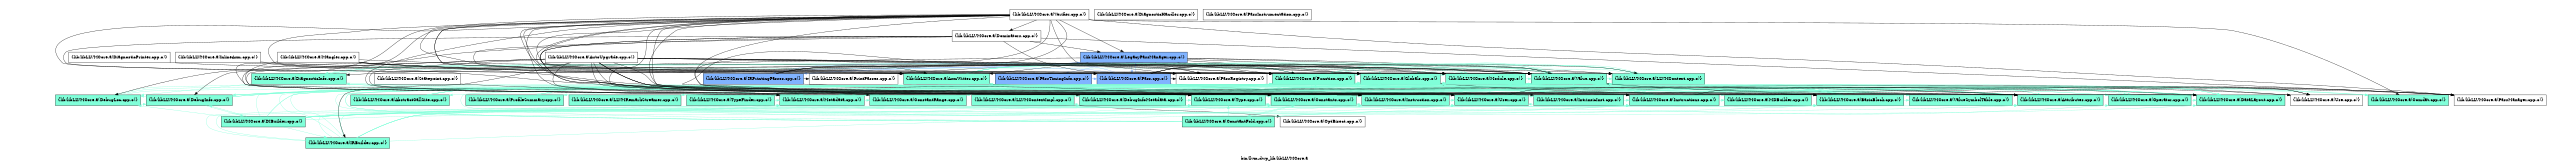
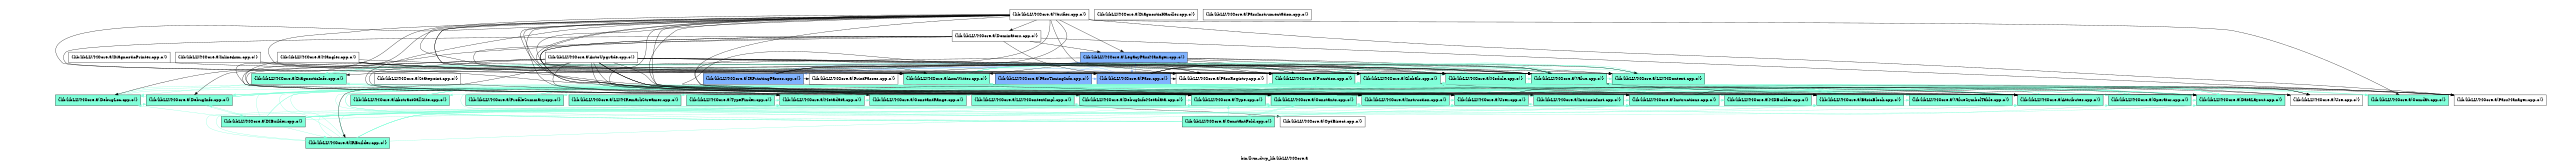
  digraph {
    label="bin/llvm-dwp_lib/libLLVMCore.a"
    rankdir=TB
    node [fillcolor="0.450000 0.5 1" group=1 shape=box style=filled]
    edge [color="0.450000 0.5 1"]
    n1 [fillcolor="0.600000 0.5 1" group=2 label="{lib/libLLVMCore.a(LegacyPassManager.cpp.o)}"]
    n2 [label="{lib/libLLVMCore.a(DiagnosticInfo.cpp.o)}"]
    n3 [label="{lib/libLLVMCore.a(Function.cpp.o)}"]
    n4 [label="{lib/libLLVMCore.a(Globals.cpp.o)}"]
    n5 [fillcolor="0.600000 0.5 1" group=2 label="{lib/libLLVMCore.a(IRPrintingPasses.cpp.o)}"]
    n6 [label="{lib/libLLVMCore.a(AsmWriter.cpp.o)}"]
    n7 [label="{lib/libLLVMCore.a(LLVMContext.cpp.o)}"]
    n8 [label="{lib/libLLVMCore.a(Module.cpp.o)}"]
    n9 [fillcolor="0.600000 0.5 1" group=2 label="{lib/libLLVMCore.a(Pass.cpp.o)}"]
    n10 [group=0 label="{lib/libLLVMCore.a(PassRegistry.cpp.o)}" fillcolor="" style=""]
    n11 [fillcolor="0.600000 0.5 1" group=2 label="{lib/libLLVMCore.a(PassTimingInfo.cpp.o)}"]
    n12 [group=0 label="{lib/libLLVMCore.a(PrintPasses.cpp.o)}" fillcolor="" style=""]
    n13 [label="{lib/libLLVMCore.a(Value.cpp.o)}"]
    n14 [label="{lib/libLLVMCore.a(DebugLoc.cpp.o)}"]
    n15 [label="{lib/libLLVMCore.a(Instruction.cpp.o)}"]
    n16 [label="{lib/libLLVMCore.a(Metadata.cpp.o)}"]
    n17 [label="{lib/libLLVMCore.a(AbstractCallSite.cpp.o)}"]
    n18 [label="{lib/libLLVMCore.a(Attributes.cpp.o)}"]
    n19 [label="{lib/libLLVMCore.a(BasicBlock.cpp.o)}"]
    n20 [label="{lib/libLLVMCore.a(Constants.cpp.o)}"]
    n21 [label="{lib/libLLVMCore.a(DataLayout.cpp.o)}"]
    n22 [label="{lib/libLLVMCore.a(Instructions.cpp.o)}"]
    n23 [label="{lib/libLLVMCore.a(IntrinsicInst.cpp.o)}"]
    n24 [label="{lib/libLLVMCore.a(MDBuilder.cpp.o)}"]
    n25 [label="{lib/libLLVMCore.a(Type.cpp.o)}"]
    n26 [label="{lib/libLLVMCore.a(User.cpp.o)}"]
    n27 [label="{lib/libLLVMCore.a(ValueSymbolTable.cpp.o)}"]
    n28 [label="{lib/libLLVMCore.a(ConstantRange.cpp.o)}"]
    n29 [group=0 label="{lib/libLLVMCore.a(PassManager.cpp.o)}" fillcolor="" style=""]
    n30 [label="{lib/libLLVMCore.a(Comdat.cpp.o)}"]
    n31 [label="{lib/libLLVMCore.a(DebugInfoMetadata.cpp.o)}"]
    n32 [label="{lib/libLLVMCore.a(Operator.cpp.o)}"]
    n33 [label="{lib/libLLVMCore.a(TypeFinder.cpp.o)}"]
    n34 [group=0 label="{lib/libLLVMCore.a(Use.cpp.o)}" fillcolor="" style=""]
    n35 [label="{lib/libLLVMCore.a(LLVMContextImpl.cpp.o)}"]
    n36 [label="{lib/libLLVMCore.a(LLVMRemarkStreamer.cpp.o)}"]
    n37 [label="{lib/libLLVMCore.a(ProfileSummary.cpp.o)}"]
    n38 [label="{lib/libLLVMCore.a(DebugInfo.cpp.o)}"]
    n39 [label="{lib/libLLVMCore.a(ConstantFold.cpp.o)}"]
    n40 [group=0 label="{lib/libLLVMCore.a(OptBisect.cpp.o)}" fillcolor="" style=""]
    n41 [label="{lib/libLLVMCore.a(DIBuilder.cpp.o)}"]
    n42 [label="{lib/libLLVMCore.a(IRBuilder.cpp.o)}"]
    n43 [group=0 label="{lib/libLLVMCore.a(Mangler.cpp.o)}" fillcolor="" style=""]
    n44 [group=0 label="{lib/libLLVMCore.a(InlineAsm.cpp.o)}" fillcolor="" style=""]
    n45 [group=0 label="{lib/libLLVMCore.a(Dominators.cpp.o)}" fillcolor="" style=""]
    n46 [group=0 label="{lib/libLLVMCore.a(Statepoint.cpp.o)}" fillcolor="" style=""]
    n47 [group=0 label="{lib/libLLVMCore.a(Verifier.cpp.o)}" fillcolor="" style=""]
    n48 [group=0 label="{lib/libLLVMCore.a(AutoUpgrade.cpp.o)}" fillcolor="" style=""]
    n49 [group=0 label="{lib/libLLVMCore.a(DiagnosticPrinter.cpp.o)}" fillcolor="" style=""]
    n50 [group=0 label="{lib/libLLVMCore.a(DiagnosticHandler.cpp.o)}" fillcolor="" style=""]
    n51 [group=0 label="{lib/libLLVMCore.a(PassInstrumentation.cpp.o)}" fillcolor="" style=""]
    subgraph sub_1 {
      rank=same
      n1
    }
    subgraph sub_2 {
      rank=same
      n2
      n3
      n4
      n5
      n6
      n7
      n8
      n9
      n10
      n11
      n12
      n13
    }
    subgraph sub_3 {
      rank=same
      n14
      n15
      n16
      n17
      n18
      n19
      n20
      n21
      n22
      n23
      n24
      n25
      n26
      n27
      n28
      n29
      n30
      n31
      n32
      n33
      n34
      n35
      n36
      n37
      n38
    }
    subgraph sub_4 {
      rank=same
      n39
      n40
      n41
    }
    n1 -> n2 [color=""]
    n1 -> n3 [color=""]
    n1 -> n4 [color=""]
    n1 -> n5 [color="0.600000 0.5 1"]
    n1 -> n6 [color=""]
    n1 -> n7 [color=""]
    n1 -> n8 [color=""]
    n1 -> n9 [color="0.600000 0.5 1"]
    n1 -> n10 [color=""]
    n1 -> n11 [color="0.600000 0.5 1"]
    n1 -> n12 [color=""]
    n1 -> n13 [color=""]
    n2 -> n3
    n2 -> n6
    n2 -> n7
    n2 -> n13
    n2 -> n14
    n2 -> n15
    n2 -> n16
    n3 -> n4
    n3 -> n7
    n3 -> n8
    n3 -> n13
    n3 -> n16
    n3 -> n17
    n3 -> n18
    n3 -> n19
    n3 -> n20
    n3 -> n21
    n3 -> n22
    n3 -> n23
    n3 -> n24
    n3 -> n25
    n3 -> n26
    n3 -> n27
    n4 -> n3
    n4 -> n8
    n4 -> n13
    n4 -> n16
    n4 -> n20
    n4 -> n25
    n4 -> n26
    n4 -> n28
    n5 -> n1 [color="0.600000 0.5 1"]
    n5 -> n6 [color=""]
    n5 -> n9 [color="0.600000 0.5 1"]
    n5 -> n10 [color=""]
    n5 -> n12 [color=""]
    n5 -> n13 [color=""]
    n5 -> n29 [color=""]
    n6 -> n3
    n6 -> n4
    n6 -> n7
    n6 -> n8
    n6 -> n13
    n6 -> n15
    n6 -> n16
    n6 -> n18
    n6 -> n19
    n6 -> n20
    n6 -> n22
    n6 -> n23
    n6 -> n25
    n6 -> n26
    n6 -> n28
    n6 -> n30
    n6 -> n31
    n6 -> n32
    n6 -> n33
    n6 -> n34 [color=""]
    n7 -> n2
    n7 -> n35
    n7 -> n36
    n8 -> n3
    n8 -> n4
    n8 -> n7
    n8 -> n13
    n8 -> n16
    n8 -> n21
    n8 -> n25
    n8 -> n26
    n8 -> n27
    n8 -> n30
    n8 -> n33
    n8 -> n37
    n9 -> n1 [color="0.600000 0.5 1"]
    n9 -> n3 [color=""]
    n9 -> n5 [color="0.600000 0.5 1"]
    n9 -> n7 [color=""]
    n9 -> n10 [color=""]
    n9 -> n13 [color=""]
    n9 -> n18 [color=""]
    n11 -> n9 [color="0.600000 0.5 1"]
    n13 -> n3
    n13 -> n4
    n13 -> n7
    n13 -> n15
    n13 -> n16
    n13 -> n18
    n13 -> n19
    n13 -> n20
    n13 -> n21
    n13 -> n22
    n13 -> n23
    n13 -> n25
    n13 -> n26
    n13 -> n27
    n13 -> n32
    n13 -> n34 [color=""]
    n13 -> n35
    n13 -> n38
    n14 -> n16
    n14 -> n31
    n14 -> n38
    n15 -> n13
    n15 -> n16
    n15 -> n18
    n15 -> n19
    n15 -> n20
    n15 -> n22
    n15 -> n26
    n16 -> n7
    n16 -> n8
    n16 -> n13
    n16 -> n14
    n16 -> n20
    n16 -> n25
    n16 -> n28
    n16 -> n31
    n16 -> n35
    n17 -> n16
    n17 -> n20
    n17 -> n22
    n17 -> n26
    n18 -> n3
    n18 -> n6
    n19 -> n13
    n19 -> n15
    n19 -> n16
    n19 -> n20
    n19 -> n22
    n19 -> n25
    n19 -> n26
    n19 -> n27
    n20 -> n3
    n20 -> n4
    n20 -> n8
    n20 -> n13
    n20 -> n15
    n20 -> n22
    n20 -> n25
    n20 -> n26
    n20 -> n32
    n20 -> n39
    n21 -> n4
    n21 -> n8
    n21 -> n25
    n22 -> n3
    n22 -> n8
    n22 -> n13
    n22 -> n15
    n22 -> n16
    n22 -> n18
    n22 -> n19
    n22 -> n20
    n22 -> n21
    n22 -> n24
    n22 -> n25
    n22 -> n26
    n22 -> n32
    n22 -> n34 [color=""]
    n22 -> n35
    n23 -> n3
    n23 -> n8
    n23 -> n13
    n23 -> n15
    n23 -> n16
    n23 -> n19
    n23 -> n20
    n23 -> n21
    n23 -> n22
    n23 -> n25
    n23 -> n26
    n23 -> n31
    n24 -> n13
    n24 -> n16
    n24 -> n20
    n24 -> n25
    n25 -> n20
    n26 -> n23
    n26 -> n34 [color=""]
    n27 -> n13
    n28 -> n22
    n29 -> n4 [color=""]
    n29 -> n13 [color=""]
    n30 -> n8
    n31 -> n7
    n31 -> n16
    n31 -> n20
    n31 -> n25
    n31 -> n35
    n32 -> n20
    n32 -> n21
-   n27 -> n25
+   n32 -> n25
    n33 -> n3
    n33 -> n4
    n33 -> n16
    n35 -> n8
    n35 -> n13
    n35 -> n16
    n35 -> n20
    n35 -> n26
    n35 -> n31
    n35 -> n40 [color=""]
    n36 -> n2
    n36 -> n7
    n36 -> n13
    n37 -> n16
    n37 -> n20
    n37 -> n25
    n38 -> n3
    n38 -> n8
    n38 -> n13
    n38 -> n14
    n38 -> n15
    n38 -> n16
    n38 -> n31
    n38 -> n41
    n39 -> n3
    n39 -> n4
    n39 -> n8
    n39 -> n13
    n39 -> n20
    n39 -> n22
    n39 -> n25
    n39 -> n32
    n41 -> n3
    n41 -> n8
    n41 -> n13
    n41 -> n14
    n41 -> n15
    n41 -> n16
    n41 -> n18
    n41 -> n19
    n41 -> n20
    n41 -> n22
    n41 -> n25
    n41 -> n26
    n41 -> n31
    n41 -> n38
    n41 -> n42
    n42 -> n3
    n42 -> n4
    n42 -> n13
    n42 -> n15
    n42 -> n16
    n42 -> n18
    n42 -> n19
    n42 -> n20
    n42 -> n21
    n42 -> n22
    n42 -> n25
    n42 -> n26
    n43 -> n3 [color=""]
    n43 -> n4 [color=""]
    n43 -> n8 [color=""]
    n43 -> n13 [color=""]
    n43 -> n18 [color=""]
    n43 -> n21 [color=""]
    n44 -> n13 [color=""]
    n44 -> n25 [color=""]
    n45 -> n1 [color=""]
    n45 -> n6 [color=""]
    n45 -> n9 [color=""]
    n45 -> n10 [color=""]
    n45 -> n13 [color=""]
    n45 -> n15 [color=""]
    n45 -> n19 [color=""]
    n45 -> n29 [color=""]
    n46 -> n18 [color=""]
    n47 -> n1 [color=""]
    n47 -> n3 [color=""]
    n47 -> n4 [color=""]
    n47 -> n6 [color=""]
    n47 -> n7 [color=""]
    n47 -> n8 [color=""]
    n47 -> n9 [color=""]
    n47 -> n10 [color=""]
    n47 -> n13 [color=""]
    n47 -> n14 [color=""]
    n47 -> n15 [color=""]
    n47 -> n16 [color=""]
    n47 -> n18 [color=""]
    n47 -> n19 [color=""]
    n47 -> n20 [color=""]
    n47 -> n21 [color=""]
    n47 -> n22 [color=""]
    n47 -> n23 [color=""]
    n47 -> n25 [color=""]
    n47 -> n26 [color=""]
    n47 -> n28 [color=""]
    n47 -> n29 [color=""]
    n47 -> n30 [color=""]
    n47 -> n31 [color=""]
    n47 -> n45 [color=""]
    n48 -> n3 [color=""]
    n48 -> n4 [color=""]
    n48 -> n7 [color=""]
    n48 -> n8 [color=""]
    n48 -> n13 [color=""]
    n48 -> n15 [color=""]
    n48 -> n16 [color=""]
    n48 -> n18 [color=""]
    n48 -> n19 [color=""]
    n48 -> n20 [color=""]
    n48 -> n21 [color=""]
    n48 -> n22 [color=""]
    n48 -> n25 [color=""]
    n48 -> n26 [color=""]
    n48 -> n38 [color=""]
    n48 -> n42 [color=""]
    n49 -> n13 [color=""]
  }
